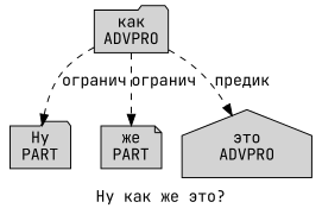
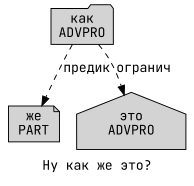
  digraph {
    fontname="JetBrains Mono"
    label="Ну как же это?"
    node [fillcolor=lightgray fontname="JetBrains Mono" penwidth=1 shape=folder style=filled]
    edge [fontname="JetBrains Mono" style=dashed]
-   n1 [label="Ну\nPART"]
    n2 [label="как\nADVPRO"]
    n3 [label="же\nPART" shape=note]
    n4 [label="это\nADVPRO" shape=house]
-   n2 -> n1 [label="огранич"]
-   n2 -> n3 [label="огранич"]
-   n2 -> n4 [label="предик"]
+   n2 -> n3 [label="предик"]
+   n2 -> n4 [label="огранич"]
  }
